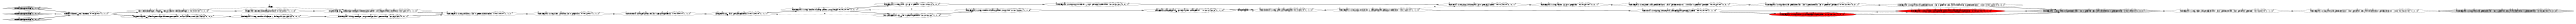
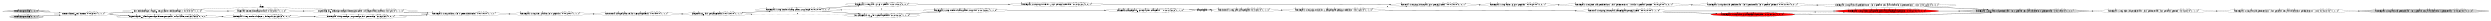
  digraph {
    rankdir=LR
    node [fillcolor=white shape=ellipse style=filled]
    edge [style=bold]
    n1 [label="LogMessage lm = collectLogMessages(thisTest.getWCPath(),null,ranges,false,true,false,0)@@@6@@@['1', '1', '0']"]
    n2 [label="assertEquals(\"wrong revision\",1,lm(0(.getRevisionNumber())@@@7@@@['1', '1', '1']"]
    n3 [label="assertEquals(\"wrong user\",\"jrandom\",lm(0(.getAuthor())@@@8@@@['1', '1', '1']"]
    n4 [label="assertEquals(\"wrong date with getTimeMicros()\",lm(0(.getDate(),new java.util.Date(lm(0(.getTimeMicros() / 1000))@@@21@@@['1', '1', '0']"]
    n5 [fillcolor=lightgray label="assertEquals(\"wrong date with getTimeMillis()\",lm(0(.getDate(),new java.util.Date(lm(0(.getTimeMillis()))@@@22@@@['1', '1', '0']"]
-   n6 [fillcolor=lightgray label="testBasicLogMessage['0', '1', '0']" shape=diamond]
    n7 [label="OneTest thisTest = new OneTest()@@@3@@@['1', '1', '1']"]
    n8 [label="List<RevisionRange> ranges = new ArrayList<RevisionRange>(1)@@@4@@@['1', '1', '0']"]
    n9 [label="LogMessage lm = client.logMessages(thisTest.getWCPath(),null,null,false,true)@@@4@@@['0', '0', '1']"]
    n10 [label="Set<ChangePath> cp = lm(0(.getChangedPaths()@@@12@@@['1', '1', '0']"]
    n11 [label="ChangePath cp = lm(0(.getChangedPaths()@@@10@@@['1', '1', '1']"]
    n12 [label="assertEquals(\"wrong number of chang pathes\",20,cp.size())@@@13@@@['1', '1', '0']"]
    n13 [label="assertEquals(\"wrong number of chang pathes\",20,cp.length)@@@11@@@['1', '1', '1']"]
    n14 [label="ChangePath changedApath = cp.toArray(new ChangePath(((()(0(@@@14@@@['1', '1', '0']"]
    n15 [label="assertEquals(\"wrong time with getTimeMicros()\",lm(0(.getTimeMicros() / 1000,lm(0(.getDate().getTime())@@@16@@@['0', '0', '1']"]
    n16 [label="assertEquals(\"wrong time with getTimeMillis()\",lm(0(.getTimeMillis(),lm(0(.getDate().getTime())@@@17@@@['0', '0', '1']"]
    n17 [label="assertEquals(\"wrong date with getTimeMicros()\",lm(0(.getDate(),new java.util.Date(lm(0(.getTimeMicros() / 1000))@@@18@@@['0', '0', '1']"]
    n18 [label="assertNull(\"wrong copy source path\",cp(0(.getCopySrcPath())@@@14@@@['0', '0', '1']"]
    n19 [label="assertEquals(\"wrong action\",'A',cp(0(.getAction())@@@15@@@['0', '0', '1']"]
    n20 [fillcolor=red label="assertEquals(\"wrong action\",'A',changedApath.getAction())@@@18@@@['1', '0', '0']"]
    n21 [fillcolor=lightgray label="assertEquals(\"wrong date with getTimeMillis()\",lm(0(.getDate(),new java.util.Date(lm(0(.getTimeMillis()))@@@19@@@['1', '1', '1']"]
    n22 [fillcolor=red label="assertEquals(\"wrong action\",ChangePath.Action.add,changedApath.getAction())@@@18@@@['0', '1', '0']"]
    n23 [label="assertEquals(\"wrong time with getTimeMillis()\",lm(0(.getTimeMillis(),lm(0(.getDate().getTime())@@@20@@@['1', '1', '0']"]
    n24 [label="assertEquals(\"wrong path\",\"/A\",cp(0(.getPath())@@@12@@@['0', '0', '1']"]
    n25 [label="ranges.add(new RevisionRange(null,null))@@@5@@@['1', '1', '0']"]
    n26 [label="assertEquals(\"wrong number of objects\",1,lm.length)@@@5@@@['0', '0', '1']"]
    n27 [label="assertEquals(\"wrong copy source rev\",-1,changedApath.getCopySrcRevision())@@@16@@@['1', '1', '0']"]
    n28 [label="assertNull(\"wrong copy source path\",changedApath.getCopySrcPath())@@@17@@@['1', '1', '0']"]
    n29 [label="assertNotNull(\"changed paths set\",lm(0(.getChangedPaths())@@@9@@@['1', '1', '1']"]
    n30 [fillcolor=lightgray label="testBasicLogMessage['1', '0', '0']" shape=diamond]
    n31 [label="assertEquals(\"wrong message\",\"Log Message\",lm(0(.getMessage())@@@6@@@['0', '0', '1']"]
    n32 [label="assertEquals(\"wrong copy source rev\",-1,cp(0(.getCopySrcRevision())@@@13@@@['0', '0', '1']"]
    n33 [label="assertNotNull(\"wrong path\",changedApath)@@@15@@@['1', '1', '0']"]
-   n34 [fillcolor=lightgray label="testBasicLogMessage['0', '0', '1']" shape=diamond]
+   n34 [fillcolor=lightgray label="testBasicLogMessage['0', '0', '1']"]
    n1 -> n2
    n2 -> n3
    n3 -> n29
    n4 -> n5
-   n6 -> n7
    n7 -> n8
    n7 -> n9
    n8 -> n1 [label=ranges style=solid]
    n8 -> n25
    n9 -> n26
    n10 -> n11 [label=0 style=dashed]
    n10 -> n12
    n11 -> n13
    n12 -> n13 [label=0 style=dashed]
    n12 -> n14
    n13 -> n10
    n13 -> n24
    n14 -> n33 [label=changedApath style=solid]
    n14 -> n33
    n15 -> n16
    n16 -> n17
    n17 -> n21
    n18 -> n19
    n19 -> n15
    n20 -> n21
    n20 -> n22 [label=0 style=dashed]
    n21 -> n23
    n22 -> n21
    n23 -> n4
    n24 -> n32
    n25 -> n1
    n26 -> n31
    n27 -> n18 [label=0 style=dashed]
    n27 -> n28
    n28 -> n20
    n28 -> n22
    n29 -> n11
    n30 -> n7 [style=solid]
    n31 -> n2
    n32 -> n18
    n33 -> n27
    n34 -> n7
  }
